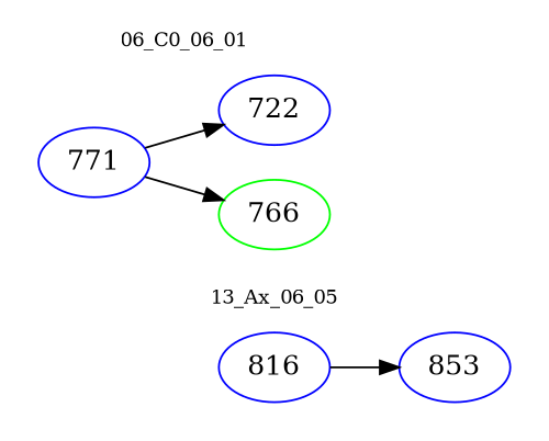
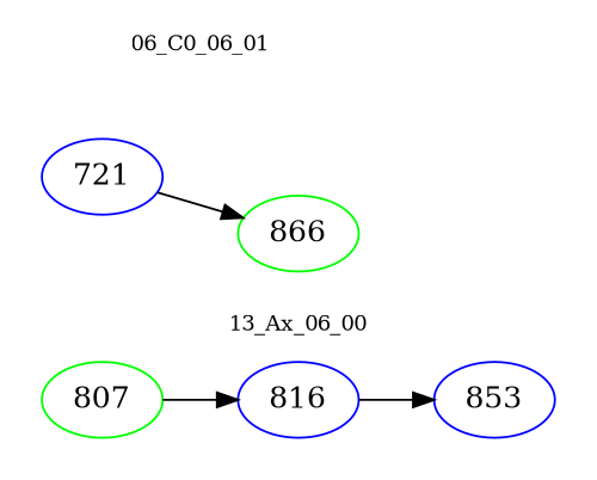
  digraph {
    rankdir=LR
    node [color=blue]
    edge [color=black]
+   n1 [color=green label=807]
    n2 [label=816]
    n3 [label=853]
-   n4 [color=green label=766]
-   n5 [label=771]
-   n6 [label=722]
+   n4 [color=green label=866]
+   n5 [label=721]
    subgraph cluster_1 {
      color=white
      fontsize=10
-     label="13_Ax_06_05"
+     label="13_Ax_06_00"
+     n1
      n2
      n3
    }
    subgraph cluster_2 {
      color=white
      fontsize=10
      label="06_C0_06_01"
      n4
      n5
-     n6
    }
+   n1 -> n2
    n2 -> n3
    n5 -> n4
-   n5 -> n6
  }
